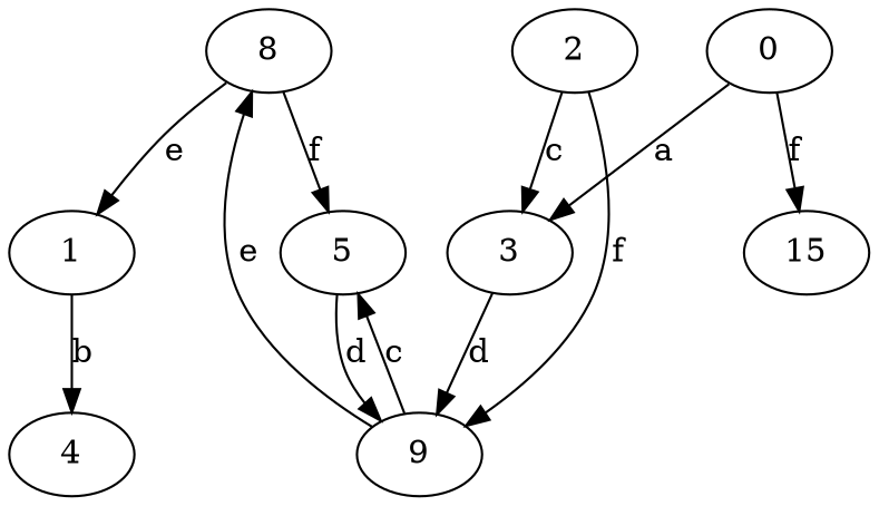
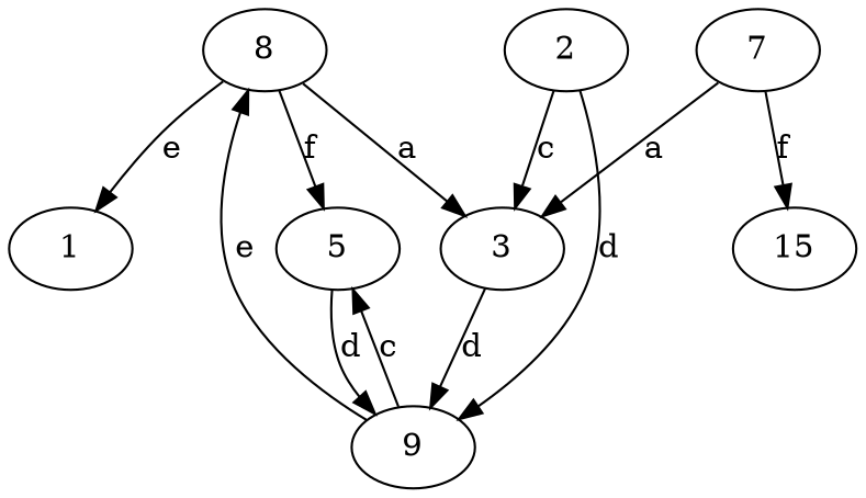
  strict digraph {
    1
-   4
    8
    5
    3
    n6 [label=9]
    2
-   0
+   0 [label=7]
    n9 [label=15]
-   1 -> 4 [label=b]
    8 -> 1 [label=e]
    8 -> 5 [label=f]
+   8 -> 3 [label=a]
    5 -> n6 [label=d]
    3 -> n6 [label=d]
    n6 -> 8 [label=e]
    n6 -> 5 [label=c]
    2 -> 3 [label=c]
-   2 -> n6 [label=f]
+   2 -> n6 [label=d]
    0 -> 3 [label=a]
    0 -> n9 [label=f]
  }
